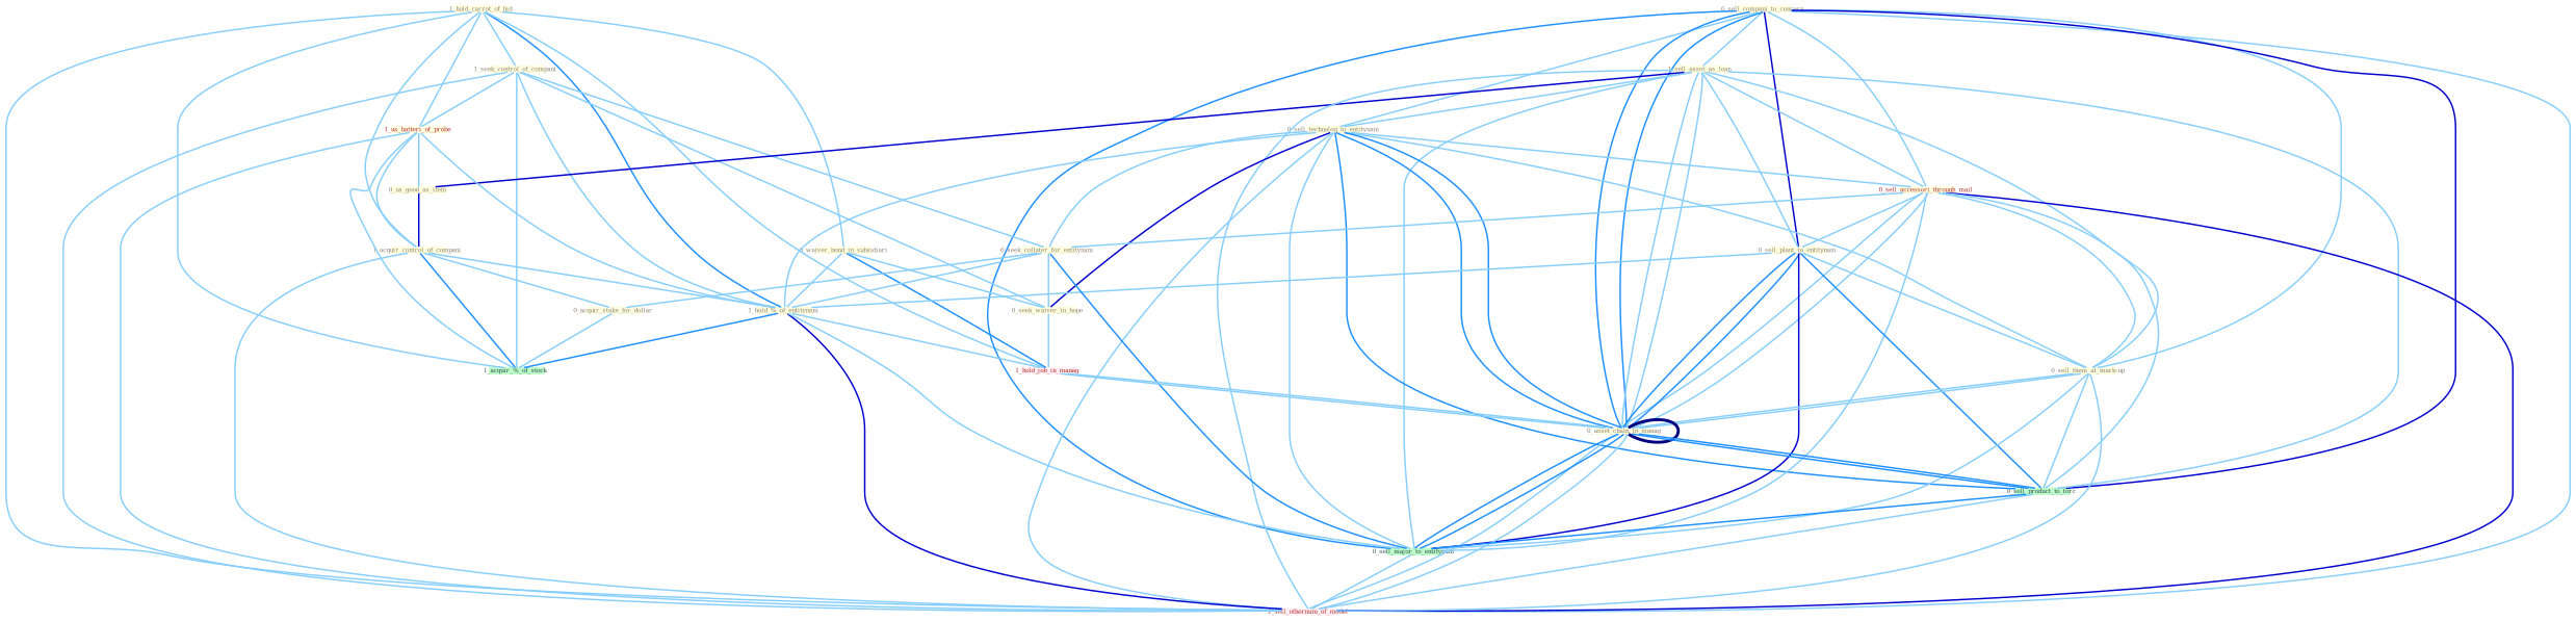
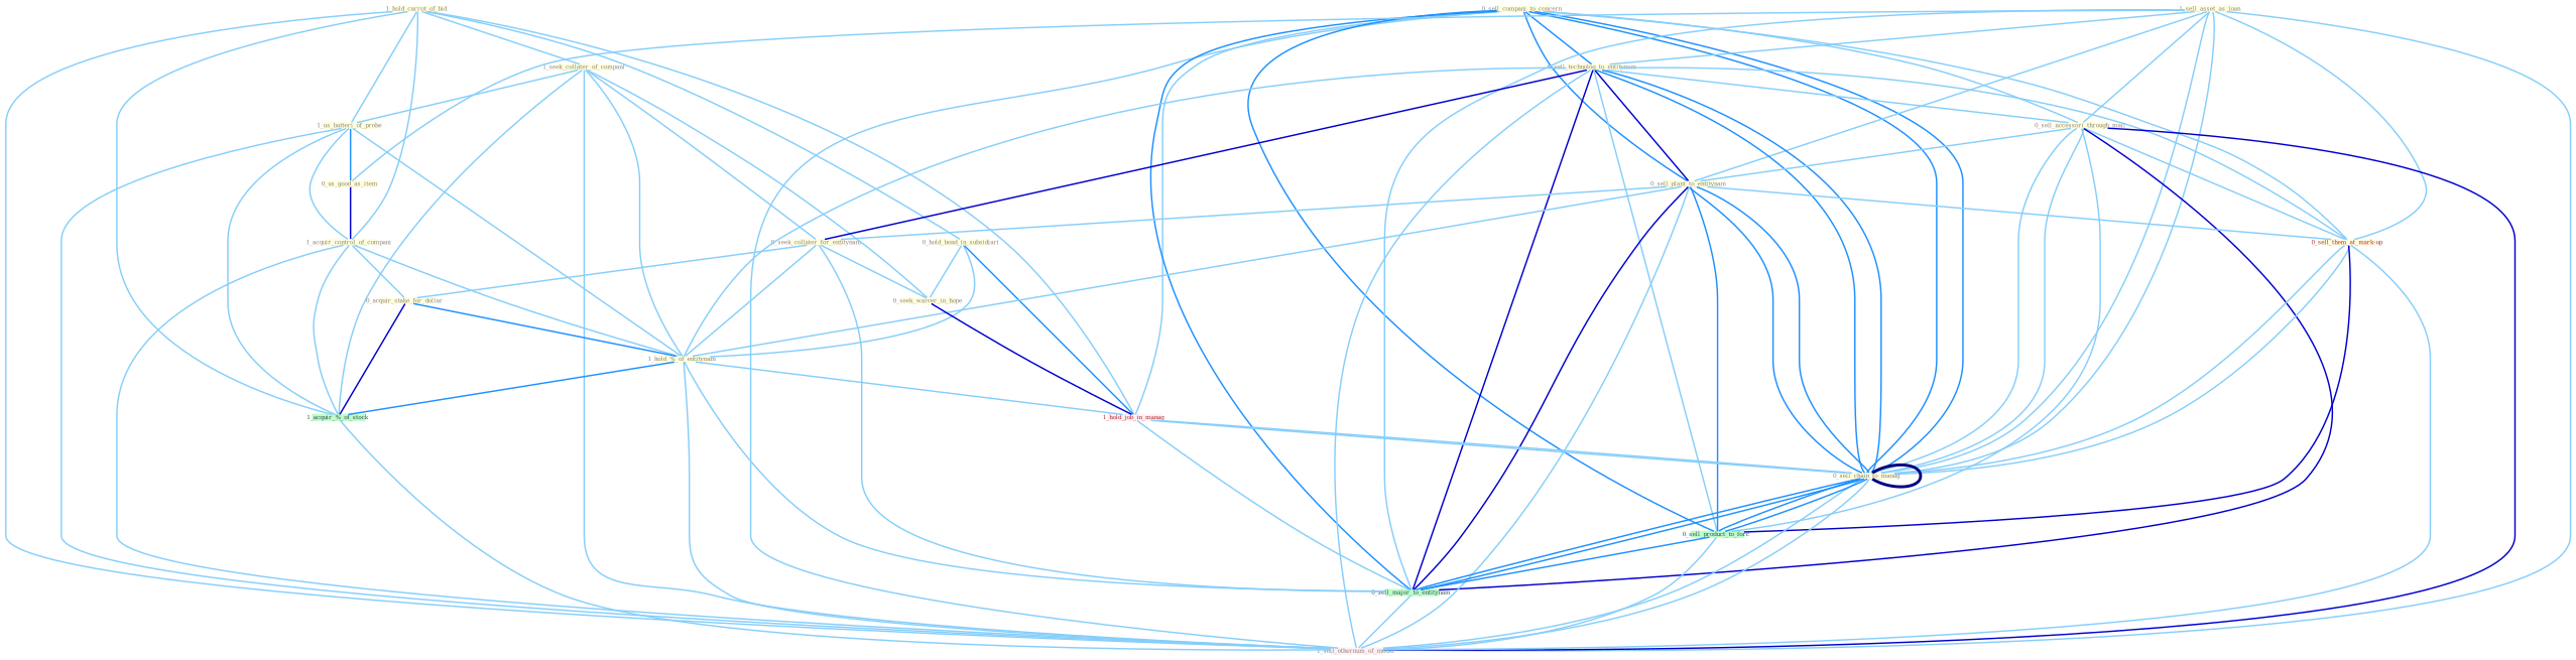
  graph {
    node [color="#ffffe0" fixedsize=true fontcolor="#8b7d6b" fontsize=4 shape=polygon style=filled]
    edge [color="#87cefa" w=1]
    "1_hold_carrot_of_bid " [height=.06 width=.5]
    "0_sell_compani_to_concern " [height=.06 width=.5]
-   "1_seek_control_of_compani " [height=.06 width=.5]
+   "1_seek_control_of_compani " [height=.06 width=.5 label="1_seek_collater_of_compani"]
    "1_sell_asset_as_loan " [height=.06 width=.5]
-   "0_hold_bond_in_subsidiari " [height=.06 width=.5 label="0_waiver_bond_in_subsidiari"]
+   "0_hold_bond_in_subsidiari " [height=.06 width=.5]
    "0_sell_technolog_to_entitynam " [height=.06 width=.5]
-   "1_us_batteri_of_probe " [fontcolor="#b22222" height=.06 width=.5]
-   "0_sell_accessori_through_mail " [fontcolor="#b22222" height=.06 width=.5]
+   "1_us_batteri_of_probe " [height=.06 width=.5]
+   "0_sell_accessori_through_mail " [height=.06 width=.5]
    "1_acquir_control_of_compani " [height=.06 width=.5]
    "0_sell_plant_to_entitynam " [height=.06 width=.5]
    "0_seek_collater_for_entitynam " [height=.06 width=.5]
    "0_seek_waiver_in_hope " [height=.06 width=.5]
    "0_acquir_stake_for_dollar " [height=.06 width=.5]
-   "0_sell_them_at_mark-up " [height=.06 width=.5]
-   "0_sell_chain_to_manag " [height=.06 width=.5 label="0_asset_chain_to_manag"]
+   "0_sell_them_at_mark-up " [fontcolor="#b22222" height=.06 width=.5]
+   "0_sell_chain_to_manag " [height=.06 width=.5]
    "0_us_good_as_item " [height=.06 width=.5]
    "1_hold_%_of_entitynam " [height=.06 width=.5]
    "1_hold_job_in_manag " [color="#fff0f5" fontcolor="#b22222" height=.06 width=.5]
-   "1_sell_othernum_of_model " [color="#fff0f5" fontcolor="#b22222" height=.06 width=.5]
+   "1_sell_othernum_of_model " [color="#fff0f5" height=.06 width=.5]
    "1_acquir_%_of_stock " [color="#BDFCC9" fontcolor="#2f4f4f" height=.06 width=.5]
    "0_sell_product_to_forc " [color="#BDFCC9" fontcolor="#2f4f4f" height=.06 width=.5]
    "0_sell_major_to_entitynam " [color="#BDFCC9" fontcolor="#2f4f4f" height=.06 width=.5]
    subgraph sub_1 {
      "1_hold_carrot_of_bid "
      "0_sell_compani_to_concern "
      "1_seek_control_of_compani "
      "1_sell_asset_as_loan "
      "0_hold_bond_in_subsidiari "
      "0_sell_technolog_to_entitynam "
      "1_us_batteri_of_probe "
      "0_sell_accessori_through_mail "
      "1_acquir_control_of_compani "
      "0_sell_plant_to_entitynam "
      "0_seek_collater_for_entitynam "
      "0_seek_waiver_in_hope "
      "0_acquir_stake_for_dollar "
      "0_sell_them_at_mark-up "
      "0_sell_chain_to_manag "
      "0_us_good_as_item "
      "1_hold_%_of_entitynam "
    }
    subgraph sub_2 {
      "1_hold_job_in_manag "
      "1_sell_othernum_of_model "
    }
    "1_hold_carrot_of_bid " -- "1_seek_control_of_compani "
    "1_hold_carrot_of_bid " -- "0_hold_bond_in_subsidiari "
    "1_hold_carrot_of_bid " -- "1_us_batteri_of_probe "
    "1_hold_carrot_of_bid " -- "1_acquir_control_of_compani "
-   "1_hold_carrot_of_bid " -- "1_hold_%_of_entitynam " [color="#1e90ff" w=2]
+   "0_acquir_stake_for_dollar " -- "1_hold_%_of_entitynam " [color="#1e90ff" w=2]
    "1_hold_carrot_of_bid " -- "1_hold_job_in_manag "
    "1_hold_carrot_of_bid " -- "1_sell_othernum_of_model "
    "1_hold_carrot_of_bid " -- "1_acquir_%_of_stock "
-   "0_sell_compani_to_concern " -- "1_sell_asset_as_loan "
-   "0_sell_compani_to_concern " -- "0_sell_technolog_to_entitynam " [w=2]
+   "0_sell_compani_to_concern " -- "1_hold_job_in_manag "
+   "0_sell_compani_to_concern " -- "0_sell_technolog_to_entitynam " [color="#1e90ff" w=2]
    "0_sell_compani_to_concern " -- "0_sell_accessori_through_mail "
-   "0_sell_compani_to_concern " -- "0_sell_plant_to_entitynam " [color="#0000cd" w=2]
+   "0_sell_compani_to_concern " -- "0_sell_plant_to_entitynam " [color="#1e90ff" w=2]
    "0_sell_compani_to_concern " -- "0_sell_them_at_mark-up "
    "0_sell_compani_to_concern " -- "0_sell_chain_to_manag " [color="#1e90ff" w=2]
    "0_sell_compani_to_concern " -- "0_sell_chain_to_manag " [color="#1e90ff" w=2]
    "0_sell_compani_to_concern " -- "1_sell_othernum_of_model "
-   "0_sell_compani_to_concern " -- "0_sell_product_to_forc " [color="#0000cd" w=2]
+   "0_sell_compani_to_concern " -- "0_sell_product_to_forc " [color="#1e90ff" w=2]
    "0_sell_compani_to_concern " -- "0_sell_major_to_entitynam " [color="#1e90ff" w=2]
    "1_seek_control_of_compani " -- "1_us_batteri_of_probe "
    "1_seek_control_of_compani " -- "0_seek_collater_for_entitynam "
    "1_seek_control_of_compani " -- "0_seek_waiver_in_hope "
    "1_seek_control_of_compani " -- "1_hold_%_of_entitynam "
    "1_seek_control_of_compani " -- "1_sell_othernum_of_model "
    "1_seek_control_of_compani " -- "1_acquir_%_of_stock "
    "1_sell_asset_as_loan " -- "0_sell_technolog_to_entitynam "
    "1_sell_asset_as_loan " -- "0_sell_accessori_through_mail "
    "1_sell_asset_as_loan " -- "0_sell_plant_to_entitynam "
    "1_sell_asset_as_loan " -- "0_sell_them_at_mark-up "
    "1_sell_asset_as_loan " -- "0_sell_chain_to_manag "
    "1_sell_asset_as_loan " -- "0_sell_chain_to_manag "
-   "1_sell_asset_as_loan " -- "0_us_good_as_item " [color="#0000cd"]
+   "1_sell_asset_as_loan " -- "0_us_good_as_item "
    "1_sell_asset_as_loan " -- "1_sell_othernum_of_model "
-   "1_sell_asset_as_loan " -- "0_sell_product_to_forc "
    "1_sell_asset_as_loan " -- "0_sell_major_to_entitynam "
    "0_hold_bond_in_subsidiari " -- "0_seek_waiver_in_hope "
    "0_hold_bond_in_subsidiari " -- "1_hold_%_of_entitynam "
    "0_hold_bond_in_subsidiari " -- "1_hold_job_in_manag " [color="#1e90ff" w=2]
    "0_sell_technolog_to_entitynam " -- "0_sell_accessori_through_mail "
-   "0_sell_technolog_to_entitynam " -- "0_seek_waiver_in_hope " [color="#0000cd" w=3]
-   "0_sell_technolog_to_entitynam " -- "0_seek_collater_for_entitynam "
+   "0_sell_technolog_to_entitynam " -- "0_sell_plant_to_entitynam " [color="#0000cd" w=3]
+   "0_sell_technolog_to_entitynam " -- "0_seek_collater_for_entitynam " [color="#0000cd"]
    "0_sell_technolog_to_entitynam " -- "0_sell_them_at_mark-up "
    "0_sell_technolog_to_entitynam " -- "0_sell_chain_to_manag " [color="#1e90ff" w=2]
    "0_sell_technolog_to_entitynam " -- "0_sell_chain_to_manag " [color="#1e90ff" w=2]
    "0_sell_technolog_to_entitynam " -- "1_hold_%_of_entitynam "
    "0_sell_technolog_to_entitynam " -- "1_sell_othernum_of_model "
-   "0_sell_technolog_to_entitynam " -- "0_sell_product_to_forc " [color="#1e90ff" w=2]
-   "0_sell_technolog_to_entitynam " -- "0_sell_major_to_entitynam " [w=3]
+   "0_sell_technolog_to_entitynam " -- "0_sell_product_to_forc " [w=2]
+   "0_sell_technolog_to_entitynam " -- "0_sell_major_to_entitynam " [color="#0000cd" w=3]
    "1_us_batteri_of_probe " -- "1_acquir_control_of_compani "
-   "1_us_batteri_of_probe " -- "0_us_good_as_item "
+   "1_us_batteri_of_probe " -- "0_us_good_as_item " [color="#1e90ff"]
    "1_us_batteri_of_probe " -- "1_hold_%_of_entitynam "
    "1_us_batteri_of_probe " -- "1_sell_othernum_of_model "
    "1_us_batteri_of_probe " -- "1_acquir_%_of_stock "
    "0_sell_accessori_through_mail " -- "0_sell_plant_to_entitynam "
    "0_sell_accessori_through_mail " -- "0_sell_them_at_mark-up "
    "0_sell_accessori_through_mail " -- "0_sell_chain_to_manag "
    "0_sell_accessori_through_mail " -- "0_sell_chain_to_manag "
    "0_sell_accessori_through_mail " -- "1_sell_othernum_of_model " [color="#0000cd"]
    "0_sell_accessori_through_mail " -- "0_sell_product_to_forc "
-   "0_sell_accessori_through_mail " -- "0_sell_major_to_entitynam "
+   "0_sell_accessori_through_mail " -- "0_sell_major_to_entitynam " [color="#0000cd"]
    "1_acquir_control_of_compani " -- "0_acquir_stake_for_dollar "
    "1_acquir_control_of_compani " -- "1_hold_%_of_entitynam "
    "1_acquir_control_of_compani " -- "1_sell_othernum_of_model "
-   "1_acquir_control_of_compani " -- "1_acquir_%_of_stock " [color="#1e90ff" w=2]
-   "0_sell_accessori_through_mail " -- "0_seek_collater_for_entitynam "
+   "1_acquir_control_of_compani " -- "1_acquir_%_of_stock " [w=2]
+   "0_sell_plant_to_entitynam " -- "0_seek_collater_for_entitynam "
    "0_sell_plant_to_entitynam " -- "0_sell_them_at_mark-up "
    "0_sell_plant_to_entitynam " -- "0_sell_chain_to_manag " [color="#1e90ff" w=2]
    "0_sell_plant_to_entitynam " -- "0_sell_chain_to_manag " [color="#1e90ff" w=2]
    "0_sell_plant_to_entitynam " -- "1_hold_%_of_entitynam "
+   "0_sell_plant_to_entitynam " -- "1_sell_othernum_of_model "
    "0_sell_plant_to_entitynam " -- "0_sell_product_to_forc " [color="#1e90ff" w=2]
    "0_sell_plant_to_entitynam " -- "0_sell_major_to_entitynam " [color="#0000cd" w=3]
    "0_seek_collater_for_entitynam " -- "0_seek_waiver_in_hope "
    "0_seek_collater_for_entitynam " -- "0_acquir_stake_for_dollar "
    "0_seek_collater_for_entitynam " -- "1_hold_%_of_entitynam "
-   "0_seek_collater_for_entitynam " -- "0_sell_major_to_entitynam " [color="#1e90ff"]
-   "0_seek_waiver_in_hope " -- "1_hold_job_in_manag "
-   "0_acquir_stake_for_dollar " -- "1_acquir_%_of_stock "
+   "0_seek_collater_for_entitynam " -- "0_sell_major_to_entitynam "
+   "0_seek_waiver_in_hope " -- "1_hold_job_in_manag " [color="#0000cd"]
+   "0_acquir_stake_for_dollar " -- "1_acquir_%_of_stock " [color="#0000cd"]
    "0_sell_them_at_mark-up " -- "0_sell_chain_to_manag "
    "0_sell_them_at_mark-up " -- "0_sell_chain_to_manag "
    "0_sell_them_at_mark-up " -- "1_sell_othernum_of_model "
-   "0_sell_them_at_mark-up " -- "0_sell_product_to_forc "
-   "0_sell_them_at_mark-up " -- "0_sell_major_to_entitynam "
+   "0_sell_them_at_mark-up " -- "0_sell_product_to_forc " [color="#0000cd"]
+   "1_hold_job_in_manag " -- "0_sell_major_to_entitynam "
    "0_sell_chain_to_manag " -- "0_sell_chain_to_manag " [color="#000080" style=bold w=4]
    "0_sell_chain_to_manag " -- "1_hold_job_in_manag "
    "0_sell_chain_to_manag " -- "1_sell_othernum_of_model "
    "0_sell_chain_to_manag " -- "1_sell_othernum_of_model "
    "0_sell_chain_to_manag " -- "0_sell_product_to_forc " [color="#1e90ff" w=2]
    "0_sell_chain_to_manag " -- "0_sell_major_to_entitynam " [color="#1e90ff" w=2]
    "0_us_good_as_item " -- "1_acquir_control_of_compani " [color="#0000cd" w=3]
    "1_hold_%_of_entitynam " -- "1_hold_job_in_manag "
-   "1_hold_%_of_entitynam " -- "1_sell_othernum_of_model " [color="#0000cd"]
+   "1_hold_%_of_entitynam " -- "1_sell_othernum_of_model "
    "1_hold_%_of_entitynam " -- "1_acquir_%_of_stock " [color="#1e90ff" w=2]
    "1_hold_%_of_entitynam " -- "0_sell_major_to_entitynam "
    "1_hold_job_in_manag " -- "0_sell_chain_to_manag "
+   "1_acquir_%_of_stock " -- "1_sell_othernum_of_model "
    "0_sell_product_to_forc " -- "0_sell_chain_to_manag " [color="#1e90ff" w=2]
    "0_sell_product_to_forc " -- "1_sell_othernum_of_model "
    "0_sell_product_to_forc " -- "0_sell_major_to_entitynam " [color="#1e90ff" w=2]
    "0_sell_major_to_entitynam " -- "0_sell_chain_to_manag " [color="#1e90ff" w=2]
    "0_sell_major_to_entitynam " -- "1_sell_othernum_of_model "
  }
